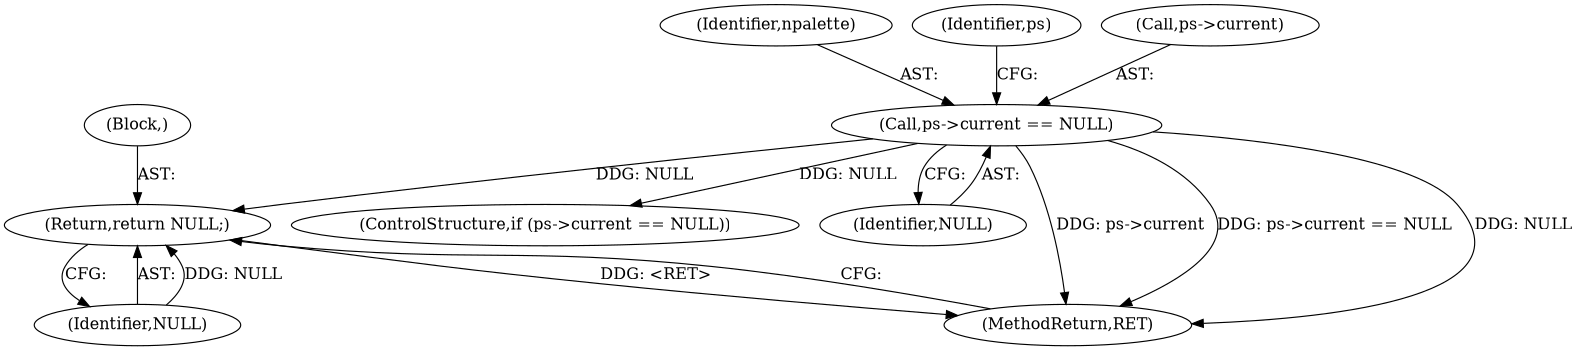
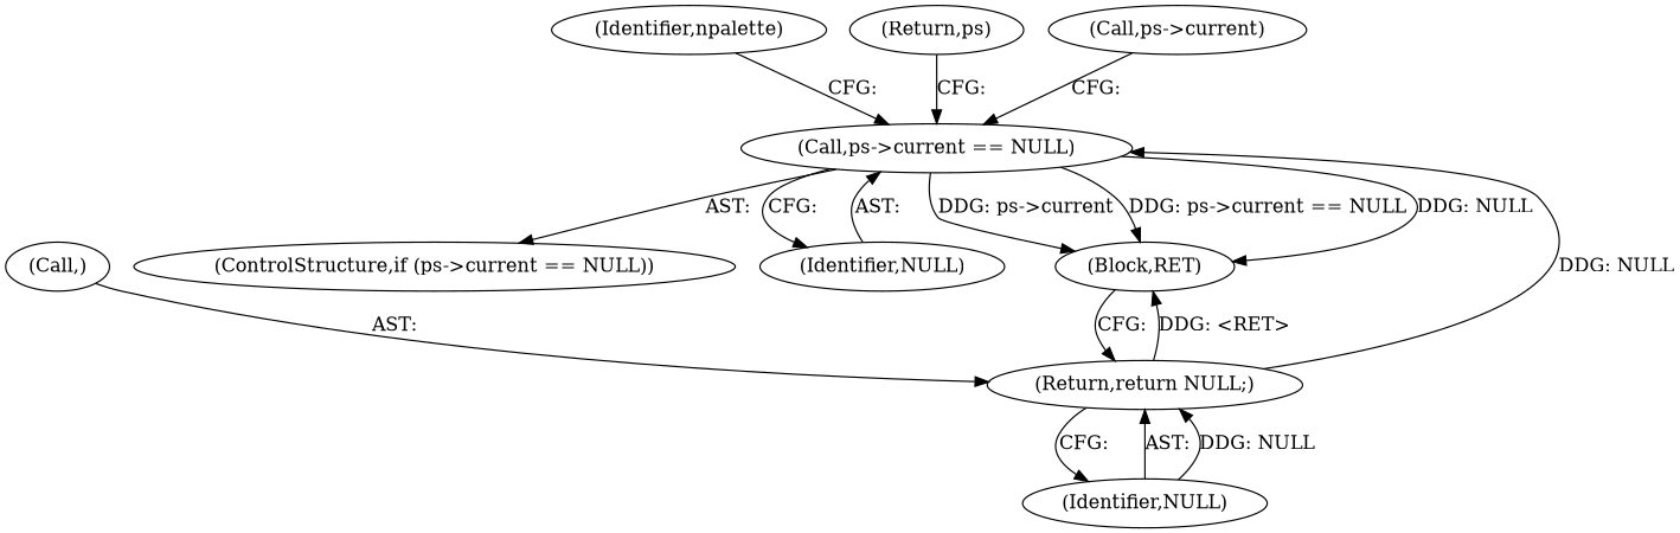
  digraph {
    n1 [label="(Call,ps->current == NULL)"]
    n2 [label="(Return,return NULL;)"]
    n3 [label="(ControlStructure,if (ps->current == NULL))"]
    n4 [label="(Identifier,NULL)"]
-   n5 [label="(MethodReturn,RET)"]
+   n5 [label="(Block,RET)"]
    n6 [label="(Identifier,NULL)"]
-   n7 [label="(Block,)"]
+   n7 [label="(Call,)"]
    n8 [label="(Identifier,npalette)"]
-   n9 [label="(Identifier,ps)"]
+   n9 [label="(Return,ps)"]
    n10 [label="(Call,ps->current)"]
-   n1 -> n2 [label="DDG: NULL"]
-   n1 -> n3 [label="DDG: NULL"]
+   n2 -> n1 [label="DDG: NULL"]
+   n1 -> n3 [label="AST: "]
    n1 -> n4 [label="CFG: "]
    n1 -> n5 [label="DDG: ps->current"]
    n1 -> n5 [label="DDG: ps->current == NULL"]
    n1 -> n5 [label="DDG: NULL"]
    n2 -> n5 [label="DDG: <RET>"]
    n2 -> n6 [label="CFG: "]
    n4 -> n1 [label="AST: "]
    n5 -> n2 [label="CFG: "]
    n6 -> n2 [label="AST: "]
    n6 -> n2 [label="DDG: NULL"]
    n7 -> n2 [label="AST: "]
-   n8 -> n1 [label="AST: "]
+   n8 -> n1 [label="CFG: "]
    n9 -> n1 [label="CFG: "]
-   n10 -> n1 [label="AST: "]
+   n10 -> n1 [label="CFG: "]
  }
